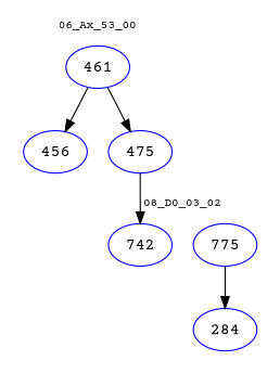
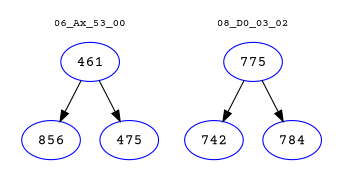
  digraph {
    fontname="Courier Prime"
    node [color=blue fontname="Courier Prime"]
    edge [color=black fontname="Courier Prime"]
    n1 [label=461]
-   n2 [label=456]
+   n2 [label=856]
    n3 [label=475]
    n4 [label=775]
    n5 [label=742]
-   n6 [label=284]
+   n6 [label=784]
    subgraph cluster_1 {
      color=white
      fontsize=10
      label="06_Ax_53_00"
      n1
      n2
      n3
    }
    subgraph cluster_2 {
      color=white
      fontsize=10
      label="08_D0_03_02"
      n4
      n5
      n6
    }
    n1 -> n2
    n1 -> n3
-   n3 -> n5
+   n4 -> n5
    n4 -> n6
  }
